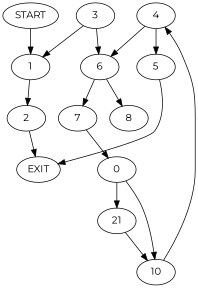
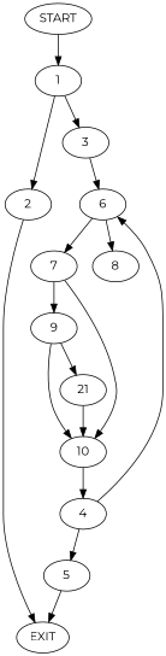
  digraph {
    fontname=Montserrat
    node [fontname=Montserrat]
    edge [fontname=Montserrat]
    n1 [label=START]
    1
    2
    3
    n5 [label=EXIT]
    6
    4
    5
    7
    8
-   9 [label=0]
+   9
    10
    n13 [label=21]
    n1 -> 1
    1 -> 2
-   3 -> 1
+   1 -> 3
    2 -> n5
    3 -> 6
    6 -> 7
    6 -> 8
    4 -> 6
    4 -> 5
    5 -> n5
    7 -> 9
+   7 -> 10
    9 -> 10
    9 -> n13
    10 -> 4
    n13 -> 10
  }
